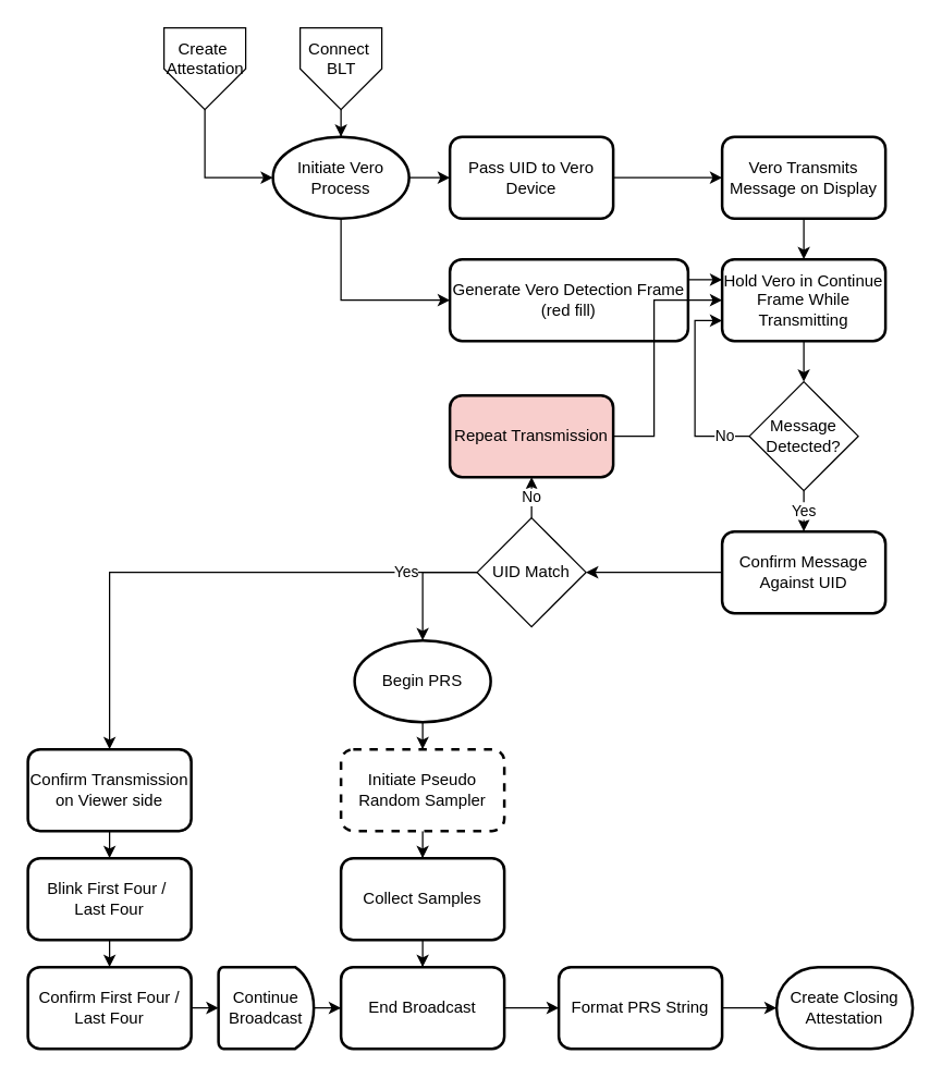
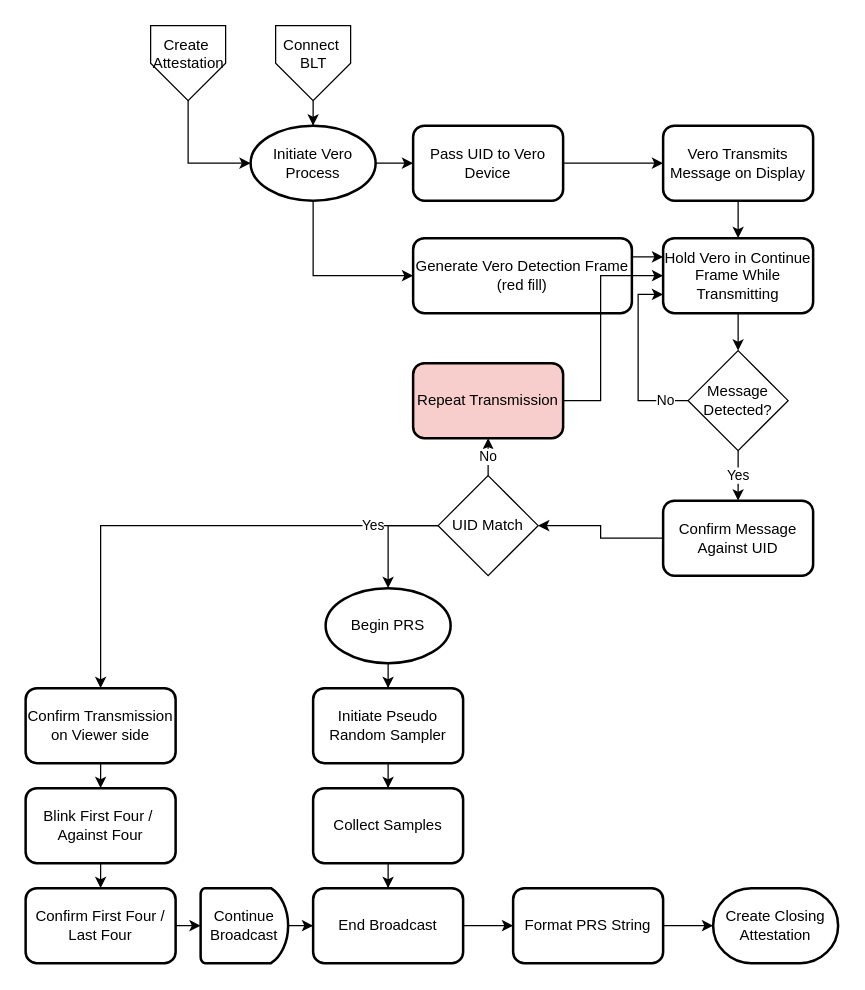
  <mxCell id="0" />
  <mxCell id="1" parent="0" />
  <mxCell id="2" value="" style="edgeStyle=orthogonalEdgeStyle;rounded=0;orthogonalLoop=1;jettySize=auto;html=1;" edge="1" parent="1" source="4" target="6"><mxGeometry relative="1" as="geometry" /></mxCell>
  <mxCell id="3" style="edgeStyle=orthogonalEdgeStyle;rounded=0;orthogonalLoop=1;jettySize=auto;html=1;entryX=0;entryY=0.5;entryDx=0;entryDy=0;exitX=0.5;exitY=1;exitDx=0;exitDy=0;exitPerimeter=0;" edge="1" parent="1" source="4" target="12"><mxGeometry relative="1" as="geometry" /></mxCell>
  <mxCell id="4" value="Initiate Vero Process" style="strokeWidth=2;html=1;shape=mxgraph.flowchart.start_1;whiteSpace=wrap;" vertex="1" parent="1"><mxGeometry x="200" y="100" width="100" height="60" as="geometry" /></mxCell>
  <mxCell id="5" value="" style="edgeStyle=orthogonalEdgeStyle;rounded=0;orthogonalLoop=1;jettySize=auto;html=1;" edge="1" parent="1" source="6" target="14"><mxGeometry relative="1" as="geometry" /></mxCell>
  <mxCell id="6" value="Pass UID to Vero Device" style="rounded=1;whiteSpace=wrap;html=1;strokeWidth=2;" vertex="1" parent="1"><mxGeometry x="330" y="100" width="120" height="60" as="geometry" /></mxCell>
  <mxCell id="7" value="Connect&amp;nbsp;&lt;div&gt;BLT&lt;/div&gt;&lt;div&gt;&lt;br&gt;&lt;/div&gt;" style="verticalLabelPosition=middle;verticalAlign=middle;html=1;shape=offPageConnector;rounded=0;size=0.5;align=center;labelPosition=center;" vertex="1" parent="1"><mxGeometry x="220" y="20" width="60" height="60" as="geometry" /></mxCell>
  <mxCell id="8" style="edgeStyle=orthogonalEdgeStyle;rounded=0;orthogonalLoop=1;jettySize=auto;html=1;entryX=0.5;entryY=0;entryDx=0;entryDy=0;entryPerimeter=0;" edge="1" parent="1" source="7" target="4"><mxGeometry relative="1" as="geometry" /></mxCell>
  <mxCell id="9" value="Create&amp;nbsp;&lt;div&gt;Attestation&lt;/div&gt;&lt;div&gt;&lt;br&gt;&lt;/div&gt;" style="verticalLabelPosition=middle;verticalAlign=middle;html=1;shape=offPageConnector;rounded=0;size=0.5;align=center;labelPosition=center;" vertex="1" parent="1"><mxGeometry x="120" y="20" width="60" height="60" as="geometry" /></mxCell>
  <mxCell id="10" style="edgeStyle=orthogonalEdgeStyle;rounded=0;orthogonalLoop=1;jettySize=auto;html=1;entryX=0;entryY=0.5;entryDx=0;entryDy=0;entryPerimeter=0;exitX=0.5;exitY=1;exitDx=0;exitDy=0;" edge="1" parent="1" source="9" target="4"><mxGeometry relative="1" as="geometry" /></mxCell>
  <mxCell id="11" style="edgeStyle=orthogonalEdgeStyle;rounded=0;orthogonalLoop=1;jettySize=auto;html=1;entryX=0;entryY=0.25;entryDx=0;entryDy=0;exitX=1;exitY=0.25;exitDx=0;exitDy=0;" edge="1" parent="1" source="12" target="16"><mxGeometry relative="1" as="geometry" /></mxCell>
  <mxCell id="12" value="Generate Vero Detection Frame&lt;div&gt;(red fill)&lt;/div&gt;" style="rounded=1;whiteSpace=wrap;html=1;strokeWidth=2;" vertex="1" parent="1"><mxGeometry x="330" y="190" width="175" height="60" as="geometry" /></mxCell>
  <mxCell id="13" style="edgeStyle=orthogonalEdgeStyle;rounded=0;orthogonalLoop=1;jettySize=auto;html=1;exitX=0.5;exitY=1;exitDx=0;exitDy=0;entryX=0.5;entryY=0;entryDx=0;entryDy=0;" edge="1" parent="1" source="14" target="16"><mxGeometry relative="1" as="geometry" /></mxCell>
  <mxCell id="14" value="Vero Transmits Message on Display" style="whiteSpace=wrap;html=1;rounded=1;strokeWidth=2;" vertex="1" parent="1"><mxGeometry x="530" y="100" width="120" height="60" as="geometry" /></mxCell>
  <mxCell id="15" style="edgeStyle=orthogonalEdgeStyle;rounded=0;orthogonalLoop=1;jettySize=auto;html=1;entryX=0.5;entryY=0;entryDx=0;entryDy=0;" edge="1" parent="1" source="16" target="19"><mxGeometry relative="1" as="geometry" /></mxCell>
  <mxCell id="16" value="Hold Vero in Continue Frame While Transmitting" style="whiteSpace=wrap;html=1;rounded=1;strokeWidth=2;" vertex="1" parent="1"><mxGeometry x="530" y="190" width="120" height="60" as="geometry" /></mxCell>
  <mxCell id="17" value="No" style="edgeStyle=orthogonalEdgeStyle;rounded=0;orthogonalLoop=1;jettySize=auto;html=1;entryX=0;entryY=0.75;entryDx=0;entryDy=0;exitX=0;exitY=0.5;exitDx=0;exitDy=0;" edge="1" parent="1" source="19" target="16"><mxGeometry x="-0.75" relative="1" as="geometry"><mxPoint as="offset" /></mxGeometry></mxCell>
  <mxCell id="18" value="Yes" style="edgeStyle=orthogonalEdgeStyle;rounded=0;orthogonalLoop=1;jettySize=auto;html=1;entryX=0.5;entryY=0;entryDx=0;entryDy=0;" edge="1" parent="1" source="19" target="23"><mxGeometry relative="1" as="geometry" /></mxCell>
  <mxCell id="19" value="Message&lt;div&gt;Detected?&lt;/div&gt;" style="shape=rhombus;html=1;dashed=0;whiteSpace=wrap;perimeter=rhombusPerimeter;" vertex="1" parent="1"><mxGeometry x="550" y="280" width="80" height="80" as="geometry" /></mxCell>
  <mxCell id="20" style="edgeStyle=orthogonalEdgeStyle;rounded=0;orthogonalLoop=1;jettySize=auto;html=1;exitX=1;exitY=0.5;exitDx=0;exitDy=0;entryX=0;entryY=0.5;entryDx=0;entryDy=0;" edge="1" parent="1" source="21" target="16"><mxGeometry relative="1" as="geometry"><mxPoint x="510" y="250" as="targetPoint" /><Array as="points"><mxPoint x="480" y="320" /><mxPoint x="480" y="220" /></Array></mxGeometry></mxCell>
  <mxCell id="21" value="Repeat Transmission" style="whiteSpace=wrap;html=1;rounded=1;strokeWidth=2;fillColor=#f8cecc;" vertex="1" parent="1"><mxGeometry x="330" y="290" width="120" height="60" as="geometry" /></mxCell>
  <mxCell id="22" style="edgeStyle=orthogonalEdgeStyle;rounded=0;orthogonalLoop=1;jettySize=auto;html=1;exitX=0;exitY=0.5;exitDx=0;exitDy=0;entryX=1;entryY=0.5;entryDx=0;entryDy=0;" edge="1" parent="1" source="23" target="26"><mxGeometry relative="1" as="geometry" /></mxCell>
- <mxCell id="23" value="Confirm Message Against UID" style="rounded=1;whiteSpace=wrap;html=1;strokeWidth=2;" vertex="1" parent="1"><mxGeometry x="530" y="390" width="120" height="60" as="geometry" /></mxCell>
+ <mxCell id="23" value="Confirm Message Against UID" style="rounded=1;whiteSpace=wrap;html=1;strokeWidth=2;" vertex="1" parent="1"><mxGeometry x="530" y="400" width="120" height="60" as="geometry" /></mxCell>
  <mxCell id="24" value="No" style="edgeStyle=orthogonalEdgeStyle;rounded=0;orthogonalLoop=1;jettySize=auto;html=1;entryX=0.5;entryY=1;entryDx=0;entryDy=0;" edge="1" parent="1" source="26" target="21"><mxGeometry relative="1" as="geometry" /></mxCell>
  <mxCell id="25" value="Yes" style="edgeStyle=orthogonalEdgeStyle;rounded=0;orthogonalLoop=1;jettySize=auto;html=1;entryX=0.5;entryY=0;entryDx=0;entryDy=0;" edge="1" parent="1" source="26" target="28"><mxGeometry x="-0.739" relative="1" as="geometry"><mxPoint as="offset" /></mxGeometry></mxCell>
  <mxCell id="26" value="UID Match" style="shape=rhombus;html=1;dashed=0;whiteSpace=wrap;perimeter=rhombusPerimeter;" vertex="1" parent="1"><mxGeometry x="350" y="380" width="80" height="80" as="geometry" /></mxCell>
  <mxCell id="27" style="edgeStyle=orthogonalEdgeStyle;rounded=0;orthogonalLoop=1;jettySize=auto;html=1;exitX=0.5;exitY=1;exitDx=0;exitDy=0;entryX=0.5;entryY=0;entryDx=0;entryDy=0;" edge="1" parent="1" source="28" target="30"><mxGeometry relative="1" as="geometry" /></mxCell>
  <mxCell id="28" value="Confirm Transmission on Viewer side" style="whiteSpace=wrap;html=1;rounded=1;strokeWidth=2;" vertex="1" parent="1"><mxGeometry x="20" y="550" width="120" height="60" as="geometry" /></mxCell>
  <mxCell id="29" style="edgeStyle=orthogonalEdgeStyle;rounded=0;orthogonalLoop=1;jettySize=auto;html=1;exitX=0.5;exitY=1;exitDx=0;exitDy=0;entryX=0.5;entryY=0;entryDx=0;entryDy=0;" edge="1" parent="1" source="30" target="31"><mxGeometry relative="1" as="geometry" /></mxCell>
- <mxCell id="30" value="Blink First Four /&amp;nbsp;&lt;div&gt;Last Four&lt;/div&gt;" style="whiteSpace=wrap;html=1;rounded=1;strokeWidth=2;" vertex="1" parent="1"><mxGeometry x="20" y="630" width="120" height="60" as="geometry" /></mxCell>
+ <mxCell id="30" value="Blink First Four /&amp;nbsp;&lt;div&gt;Against Four&lt;/div&gt;" style="whiteSpace=wrap;html=1;rounded=1;strokeWidth=2;" vertex="1" parent="1"><mxGeometry x="20" y="630" width="120" height="60" as="geometry" /></mxCell>
  <mxCell id="31" value="Confirm First Four / Last Four" style="whiteSpace=wrap;html=1;rounded=1;strokeWidth=2;" vertex="1" parent="1"><mxGeometry x="20" y="710" width="120" height="60" as="geometry" /></mxCell>
  <mxCell id="32" style="edgeStyle=orthogonalEdgeStyle;rounded=0;orthogonalLoop=1;jettySize=auto;html=1;entryX=0;entryY=0.5;entryDx=0;entryDy=0;" edge="1" parent="1" source="33" target="39"><mxGeometry relative="1" as="geometry" /></mxCell>
  <mxCell id="33" value="Continue Broadcast" style="strokeWidth=2;html=1;shape=mxgraph.flowchart.delay;whiteSpace=wrap;" vertex="1" parent="1"><mxGeometry x="160" y="710" width="70" height="60" as="geometry" /></mxCell>
  <mxCell id="34" style="edgeStyle=orthogonalEdgeStyle;rounded=0;orthogonalLoop=1;jettySize=auto;html=1;entryX=0.5;entryY=0;entryDx=0;entryDy=0;" edge="1" parent="1" source="35" target="37"><mxGeometry relative="1" as="geometry" /></mxCell>
- <mxCell id="35" value="Initiate Pseudo Random Sampler" style="whiteSpace=wrap;html=1;rounded=1;strokeWidth=2;dashed=1;" vertex="1" parent="1"><mxGeometry x="250" y="550" width="120" height="60" as="geometry" /></mxCell>
+ <mxCell id="35" value="Initiate Pseudo Random Sampler" style="whiteSpace=wrap;html=1;rounded=1;strokeWidth=2;" vertex="1" parent="1"><mxGeometry x="250" y="550" width="120" height="60" as="geometry" /></mxCell>
  <mxCell id="36" style="edgeStyle=orthogonalEdgeStyle;rounded=0;orthogonalLoop=1;jettySize=auto;html=1;entryX=0.5;entryY=0;entryDx=0;entryDy=0;" edge="1" parent="1" source="37" target="39"><mxGeometry relative="1" as="geometry" /></mxCell>
  <mxCell id="37" value="Collect Samples" style="whiteSpace=wrap;html=1;rounded=1;strokeWidth=2;" vertex="1" parent="1"><mxGeometry x="250" y="630" width="120" height="60" as="geometry" /></mxCell>
  <mxCell id="38" style="edgeStyle=orthogonalEdgeStyle;rounded=0;orthogonalLoop=1;jettySize=auto;html=1;" edge="1" parent="1" source="39" target="40"><mxGeometry relative="1" as="geometry" /></mxCell>
  <mxCell id="39" value="End Broadcast" style="whiteSpace=wrap;html=1;rounded=1;strokeWidth=2;" vertex="1" parent="1"><mxGeometry x="250" y="710" width="120" height="60" as="geometry" /></mxCell>
  <mxCell id="40" value="Format PRS String" style="whiteSpace=wrap;html=1;rounded=1;strokeWidth=2;" vertex="1" parent="1"><mxGeometry x="410" y="710" width="120" height="60" as="geometry" /></mxCell>
  <mxCell id="41" style="edgeStyle=orthogonalEdgeStyle;rounded=0;orthogonalLoop=1;jettySize=auto;html=1;entryX=0.5;entryY=0;entryDx=0;entryDy=0;entryPerimeter=0;exitX=0;exitY=0.5;exitDx=0;exitDy=0;" edge="1" parent="1" source="26" target="44"><mxGeometry relative="1" as="geometry"><mxPoint x="830" y="420" as="targetPoint" /></mxGeometry></mxCell>
  <mxCell id="42" style="edgeStyle=orthogonalEdgeStyle;rounded=0;orthogonalLoop=1;jettySize=auto;html=1;exitX=1;exitY=0.5;exitDx=0;exitDy=0;entryX=0;entryY=0.5;entryDx=0;entryDy=0;entryPerimeter=0;" edge="1" parent="1" source="31" target="33"><mxGeometry relative="1" as="geometry" /></mxCell>
  <mxCell id="43" style="edgeStyle=orthogonalEdgeStyle;rounded=0;orthogonalLoop=1;jettySize=auto;html=1;entryX=0.5;entryY=0;entryDx=0;entryDy=0;" edge="1" parent="1" source="44" target="35"><mxGeometry relative="1" as="geometry" /></mxCell>
  <mxCell id="44" value="Begin PRS" style="strokeWidth=2;html=1;shape=mxgraph.flowchart.start_1;whiteSpace=wrap;" vertex="1" parent="1"><mxGeometry x="260" y="470" width="100" height="60" as="geometry" /></mxCell>
  <mxCell id="45" value="Create Closing Attestation" style="strokeWidth=2;html=1;shape=mxgraph.flowchart.terminator;whiteSpace=wrap;" vertex="1" parent="1"><mxGeometry x="570" y="710" width="100" height="60" as="geometry" /></mxCell>
  <mxCell id="46" style="edgeStyle=orthogonalEdgeStyle;rounded=0;orthogonalLoop=1;jettySize=auto;html=1;entryX=0;entryY=0.5;entryDx=0;entryDy=0;entryPerimeter=0;" edge="1" parent="1" source="40" target="45"><mxGeometry relative="1" as="geometry" /></mxCell>
